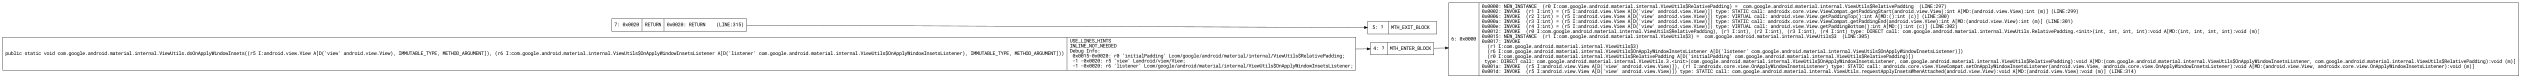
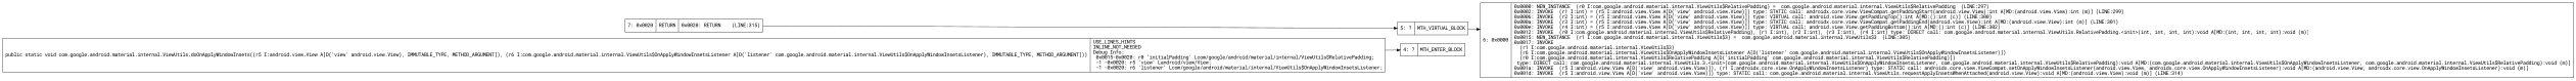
  digraph {
    fontname="Roboto Mono"
    rankdir=LR
    node [fontname="Roboto Mono" shape=record]
    edge [fontname="Roboto Mono"]
    n1 [label="{4\:\ ?|MTH_ENTER_BLOCK\l}"]
    n2 [label="{6\:\ 0x0000|0x0000: NEW_INSTANCE  (r0 I:com.google.android.material.internal.ViewUtils$RelativePadding) =  com.google.android.material.internal.ViewUtils$RelativePadding  (LINE:297)\l0x0002: INVOKE  (r1 I:int) = (r5 I:android.view.View A[D('view' android.view.View)]) type: STATIC call: androidx.core.view.ViewCompat.getPaddingStart(android.view.View):int A[MD:(android.view.View):int (m)] (LINE:299)\l0x0006: INVOKE  (r2 I:int) = (r5 I:android.view.View A[D('view' android.view.View)]) type: VIRTUAL call: android.view.View.getPaddingTop():int A[MD:():int (c)] (LINE:300)\l0x000a: INVOKE  (r3 I:int) = (r5 I:android.view.View A[D('view' android.view.View)]) type: STATIC call: androidx.core.view.ViewCompat.getPaddingEnd(android.view.View):int A[MD:(android.view.View):int (m)] (LINE:301)\l0x000e: INVOKE  (r4 I:int) = (r5 I:android.view.View A[D('view' android.view.View)]) type: VIRTUAL call: android.view.View.getPaddingBottom():int A[MD:():int (c)] (LINE:302)\l0x0012: INVOKE  (r0 I:com.google.android.material.internal.ViewUtils$RelativePadding), (r1 I:int), (r2 I:int), (r3 I:int), (r4 I:int) type: DIRECT call: com.google.android.material.internal.ViewUtils.RelativePadding.\<init\>(int, int, int, int):void A[MD:(int, int, int, int):void (m)]\l0x0015: NEW_INSTANCE  (r1 I:com.google.android.material.internal.ViewUtils$3) =  com.google.android.material.internal.ViewUtils$3  (LINE:305)\l0x0017: INVOKE  \l  (r1 I:com.google.android.material.internal.ViewUtils$3)\l  (r6 I:com.google.android.material.internal.ViewUtils$OnApplyWindowInsetsListener A[D('listener' com.google.android.material.internal.ViewUtils$OnApplyWindowInsetsListener)])\l  (r0 I:com.google.android.material.internal.ViewUtils$RelativePadding A[D('initialPadding' com.google.android.material.internal.ViewUtils$RelativePadding)])\l type: DIRECT call: com.google.android.material.internal.ViewUtils.3.\<init\>(com.google.android.material.internal.ViewUtils$OnApplyWindowInsetsListener, com.google.android.material.internal.ViewUtils$RelativePadding):void A[MD:(com.google.android.material.internal.ViewUtils$OnApplyWindowInsetsListener, com.google.android.material.internal.ViewUtils$RelativePadding):void (m)]\l0x001a: INVOKE  (r5 I:android.view.View A[D('view' android.view.View)]), (r1 I:androidx.core.view.OnApplyWindowInsetsListener) type: STATIC call: androidx.core.view.ViewCompat.setOnApplyWindowInsetsListener(android.view.View, androidx.core.view.OnApplyWindowInsetsListener):void A[MD:(android.view.View, androidx.core.view.OnApplyWindowInsetsListener):void (m)]\l0x001d: INVOKE  (r5 I:android.view.View A[D('view' android.view.View)]) type: STATIC call: com.google.android.material.internal.ViewUtils.requestApplyInsetsWhenAttached(android.view.View):void A[MD:(android.view.View):void (m)] (LINE:314)\l}"]
    n3 [label="{7\:\ 0x0020|RETURN\l|0x0020: RETURN    (LINE:315)\l}"]
-   n4 [label="{5\:\ ?|MTH_EXIT_BLOCK\l}"]
+   n4 [label="{5\:\ ?|MTH_VIRTUAL_BLOCK\l}"]
    n5 [label="{public static void com.google.android.material.internal.ViewUtils.doOnApplyWindowInsets((r5 I:android.view.View A[D('view' android.view.View), IMMUTABLE_TYPE, METHOD_ARGUMENT]), (r6 I:com.google.android.material.internal.ViewUtils$OnApplyWindowInsetsListener A[D('listener' com.google.android.material.internal.ViewUtils$OnApplyWindowInsetsListener), IMMUTABLE_TYPE, METHOD_ARGUMENT]))  | USE_LINES_HINTS\lINLINE_NOT_NEEDED\lDebug Info:\l  0x0015\-0x0020: r0 'initialPadding' Lcom\/google\/android\/material\/internal\/ViewUtils$RelativePadding;\l  \-1 \-0x0020: r5 'view' Landroid\/view\/View;\l  \-1 \-0x0020: r6 'listener' Lcom\/google\/android\/material\/internal\/ViewUtils$OnApplyWindowInsetsListener;\l}"]
-   n1 -> n2
+   n4 -> n2
    n3 -> n4
    n5 -> n1
  }
